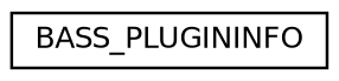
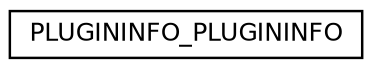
  digraph {
    rankdir=LR
-   n1 [color=black fillcolor=white fontname=Helvetica fontsize=10 height=0.2 label=BASS_PLUGININFO shape=record style=filled width=0.4]
+   n1 [color=black fillcolor=white fontname=Helvetica fontsize=10 height=0.2 label=PLUGININFO_PLUGININFO shape=record style=filled width=0.4]
  }
